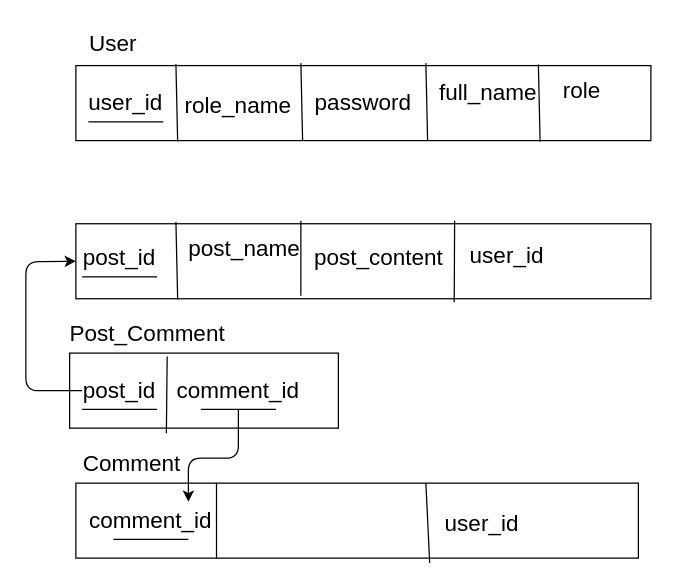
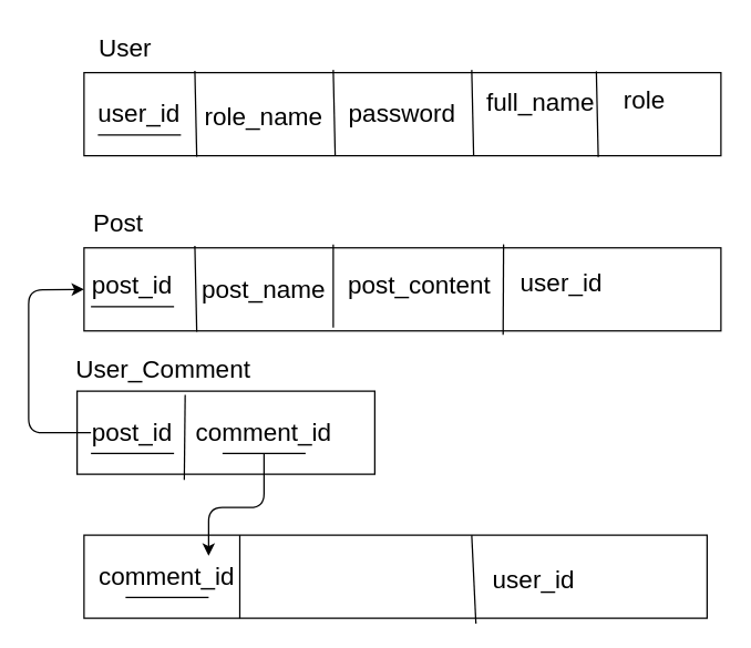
  <mxCell id="0" />
  <mxCell id="1" parent="0" />
  <mxCell id="2" value="" style="rounded=0;whiteSpace=wrap;html=1;" parent="1" vertex="1"><mxGeometry x="60" y="51.98" width="460" height="60" as="geometry" /></mxCell>
  <mxCell id="3" value="&lt;font style=&quot;font-size: 18px;&quot;&gt;User&lt;/font&gt;" style="text;html=1;strokeColor=none;fillColor=none;align=center;verticalAlign=middle;whiteSpace=wrap;rounded=0;" parent="1" vertex="1"><mxGeometry x="60" y="20" width="60" height="30" as="geometry" /></mxCell>
  <mxCell id="4" value="user_id" style="text;html=1;strokeColor=none;fillColor=none;align=center;verticalAlign=middle;whiteSpace=wrap;rounded=0;fontSize=18;" parent="1" vertex="1"><mxGeometry x="70" y="66.98" width="60" height="30" as="geometry" /></mxCell>
  <mxCell id="5" value="" style="endArrow=none;html=1;fontSize=18;entryX=0;entryY=1;entryDx=0;entryDy=0;" parent="1" target="4" edge="1"><mxGeometry width="50" height="50" relative="1" as="geometry"><mxPoint x="130" y="97" as="sourcePoint" /><mxPoint x="560" y="71.98" as="targetPoint" /></mxGeometry></mxCell>
  <mxCell id="6" value="" style="endArrow=none;html=1;fontSize=18;exitX=0.177;exitY=1.011;exitDx=0;exitDy=0;exitPerimeter=0;entryX=0.174;entryY=-0.022;entryDx=0;entryDy=0;entryPerimeter=0;" parent="1" source="2" target="2" edge="1"><mxGeometry width="50" height="50" relative="1" as="geometry"><mxPoint x="160" y="111.98" as="sourcePoint" /><mxPoint x="150" y="51.98" as="targetPoint" /></mxGeometry></mxCell>
  <mxCell id="7" value="role_name" style="text;html=1;strokeColor=none;fillColor=none;align=center;verticalAlign=middle;whiteSpace=wrap;rounded=0;fontSize=18;" parent="1" vertex="1"><mxGeometry x="150" y="71.98" width="80" height="25" as="geometry" /></mxCell>
  <mxCell id="8" value="" style="endArrow=none;html=1;fontSize=18;exitX=0.177;exitY=1.011;exitDx=0;exitDy=0;exitPerimeter=0;entryX=0.174;entryY=-0.022;entryDx=0;entryDy=0;entryPerimeter=0;" parent="1" edge="1"><mxGeometry width="50" height="50" relative="1" as="geometry"><mxPoint x="241.38" y="111.98" as="sourcePoint" /><mxPoint x="240" y="50" as="targetPoint" /></mxGeometry></mxCell>
  <mxCell id="9" value="password" style="text;html=1;strokeColor=none;fillColor=none;align=center;verticalAlign=middle;whiteSpace=wrap;rounded=0;fontSize=18;" parent="1" vertex="1"><mxGeometry x="260" y="66.98" width="60" height="30" as="geometry" /></mxCell>
  <mxCell id="10" value="" style="endArrow=none;html=1;fontSize=18;exitX=0.177;exitY=1.011;exitDx=0;exitDy=0;exitPerimeter=0;entryX=0.174;entryY=-0.022;entryDx=0;entryDy=0;entryPerimeter=0;" parent="1" edge="1"><mxGeometry width="50" height="50" relative="1" as="geometry"><mxPoint x="341.38" y="111.98" as="sourcePoint" /><mxPoint x="340" y="50" as="targetPoint" /></mxGeometry></mxCell>
  <mxCell id="11" value="full_name" style="text;html=1;strokeColor=none;fillColor=none;align=center;verticalAlign=middle;whiteSpace=wrap;rounded=0;fontSize=18;" parent="1" vertex="1"><mxGeometry x="360" y="59.48" width="60" height="30" as="geometry" /></mxCell>
  <mxCell id="12" value="" style="endArrow=none;html=1;fontSize=18;exitX=0.177;exitY=1.011;exitDx=0;exitDy=0;exitPerimeter=0;entryX=0.174;entryY=-0.022;entryDx=0;entryDy=0;entryPerimeter=0;" parent="1" edge="1"><mxGeometry width="50" height="50" relative="1" as="geometry"><mxPoint x="431.38" y="112.97" as="sourcePoint" /><mxPoint x="430" y="50.99" as="targetPoint" /></mxGeometry></mxCell>
  <mxCell id="13" value="role" style="text;html=1;strokeColor=none;fillColor=none;align=center;verticalAlign=middle;whiteSpace=wrap;rounded=0;fontSize=18;" parent="1" vertex="1"><mxGeometry x="435" y="56.98" width="60" height="30" as="geometry" /></mxCell>
  <mxCell id="14" value="" style="rounded=0;whiteSpace=wrap;html=1;" parent="1" vertex="1"><mxGeometry x="60" y="178.5" width="460" height="60" as="geometry" /></mxCell>
+ <mxCell id="15" value="&lt;font style=&quot;font-size: 18px;&quot;&gt;Post&lt;/font&gt;" style="text;html=1;strokeColor=none;fillColor=none;align=center;verticalAlign=middle;whiteSpace=wrap;rounded=0;" parent="1" vertex="1"><mxGeometry x="55" y="146" width="60" height="30" as="geometry" /></mxCell>
  <mxCell id="16" value="post_id" style="text;html=1;strokeColor=none;fillColor=none;align=center;verticalAlign=middle;whiteSpace=wrap;rounded=0;fontSize=18;" parent="1" vertex="1"><mxGeometry x="65" y="191" width="60" height="30" as="geometry" /></mxCell>
  <mxCell id="17" value="" style="endArrow=none;html=1;fontSize=18;exitX=1;exitY=1;exitDx=0;exitDy=0;entryX=0;entryY=1;entryDx=0;entryDy=0;" parent="1" source="16" target="16" edge="1"><mxGeometry width="50" height="50" relative="1" as="geometry"><mxPoint x="505" y="246" as="sourcePoint" /><mxPoint x="555" y="196" as="targetPoint" /></mxGeometry></mxCell>
  <mxCell id="18" value="" style="endArrow=none;html=1;fontSize=18;exitX=0.177;exitY=1.011;exitDx=0;exitDy=0;exitPerimeter=0;entryX=0.174;entryY=-0.022;entryDx=0;entryDy=0;entryPerimeter=0;" parent="1" source="14" target="14" edge="1"><mxGeometry width="50" height="50" relative="1" as="geometry"><mxPoint x="155" y="236" as="sourcePoint" /><mxPoint x="145" y="176" as="targetPoint" /></mxGeometry></mxCell>
- <mxCell id="19" value="post_name" style="text;html=1;strokeColor=none;fillColor=none;align=center;verticalAlign=middle;whiteSpace=wrap;rounded=0;fontSize=18;" parent="1" vertex="1"><mxGeometry x="155" y="186" width="80" height="25" as="geometry" /></mxCell>
+ <mxCell id="19" value="post_name" style="text;html=1;strokeColor=none;fillColor=none;align=center;verticalAlign=middle;whiteSpace=wrap;rounded=0;fontSize=18;" parent="1" vertex="1"><mxGeometry x="150" y="196" width="80" height="25" as="geometry" /></mxCell>
  <mxCell id="20" value="" style="endArrow=none;html=1;fontSize=18;" parent="1" edge="1"><mxGeometry width="50" height="50" relative="1" as="geometry"><mxPoint x="240" y="236" as="sourcePoint" /><mxPoint x="240" y="176" as="targetPoint" /></mxGeometry></mxCell>
  <mxCell id="21" value="post_content" style="text;html=1;strokeColor=none;fillColor=none;align=center;verticalAlign=middle;whiteSpace=wrap;rounded=0;fontSize=18;" parent="1" vertex="1"><mxGeometry x="270" y="193.5" width="65" height="25" as="geometry" /></mxCell>
  <mxCell id="22" value="" style="rounded=0;whiteSpace=wrap;html=1;" parent="1" vertex="1"><mxGeometry x="60" y="386" width="450" height="60" as="geometry" /></mxCell>
- <mxCell id="23" value="&lt;font style=&quot;font-size: 18px;&quot;&gt;Comment&lt;/font&gt;" style="text;html=1;strokeColor=none;fillColor=none;align=center;verticalAlign=middle;whiteSpace=wrap;rounded=0;" parent="1" vertex="1"><mxGeometry x="75" y="356" width="60" height="30" as="geometry" /></mxCell>
  <mxCell id="24" value="comment_id" style="text;html=1;strokeColor=none;fillColor=none;align=center;verticalAlign=middle;whiteSpace=wrap;rounded=0;fontSize=18;" parent="1" vertex="1"><mxGeometry x="90" y="401" width="60" height="30" as="geometry" /></mxCell>
  <mxCell id="25" value="" style="endArrow=none;html=1;fontSize=18;exitX=1;exitY=1;exitDx=0;exitDy=0;entryX=0;entryY=1;entryDx=0;entryDy=0;" parent="1" source="24" target="24" edge="1"><mxGeometry width="50" height="50" relative="1" as="geometry"><mxPoint x="515" y="456" as="sourcePoint" /><mxPoint x="565" y="406" as="targetPoint" /></mxGeometry></mxCell>
  <mxCell id="26" value="" style="endArrow=none;html=1;fontSize=18;exitX=0.25;exitY=1;exitDx=0;exitDy=0;entryX=0.25;entryY=0;entryDx=0;entryDy=0;" parent="1" source="22" target="22" edge="1"><mxGeometry width="50" height="50" relative="1" as="geometry"><mxPoint x="165" y="446" as="sourcePoint" /><mxPoint x="155" y="396" as="targetPoint" /></mxGeometry></mxCell>
  <mxCell id="27" value="" style="rounded=0;whiteSpace=wrap;html=1;fontSize=18;" parent="1" vertex="1"><mxGeometry x="55" y="282" width="215" height="60" as="geometry" /></mxCell>
- <mxCell id="28" value="&lt;font style=&quot;font-size: 18px;&quot;&gt;Post_Comment&lt;/font&gt;" style="text;html=1;strokeColor=none;fillColor=none;align=center;verticalAlign=middle;whiteSpace=wrap;rounded=0;" parent="1" vertex="1"><mxGeometry x="65" y="252" width="105" height="30" as="geometry" /></mxCell>
+ <mxCell id="28" value="&lt;font style=&quot;font-size: 18px;&quot;&gt;User_Comment&lt;/font&gt;" style="text;html=1;strokeColor=none;fillColor=none;align=center;verticalAlign=middle;whiteSpace=wrap;rounded=0;" parent="1" vertex="1"><mxGeometry x="65" y="252" width="105" height="30" as="geometry" /></mxCell>
  <mxCell id="29" style="edgeStyle=none;html=1;exitX=0;exitY=0.5;exitDx=0;exitDy=0;entryX=0;entryY=0.5;entryDx=0;entryDy=0;fontSize=18;" parent="1" source="30" target="14" edge="1"><mxGeometry relative="1" as="geometry"><Array as="points"><mxPoint x="20" y="312" /><mxPoint x="20" y="209" /></Array></mxGeometry></mxCell>
  <mxCell id="30" value="post_id" style="text;html=1;strokeColor=none;fillColor=none;align=center;verticalAlign=middle;whiteSpace=wrap;rounded=0;fontSize=18;" parent="1" vertex="1"><mxGeometry x="65" y="297" width="60" height="30" as="geometry" /></mxCell>
  <mxCell id="31" style="edgeStyle=none;html=1;exitX=0.5;exitY=1;exitDx=0;exitDy=0;entryX=1;entryY=0;entryDx=0;entryDy=0;fontSize=18;" parent="1" source="32" target="24" edge="1"><mxGeometry relative="1" as="geometry"><Array as="points"><mxPoint x="190" y="366" /><mxPoint x="150" y="366" /></Array></mxGeometry></mxCell>
  <mxCell id="32" value="comment_id" style="text;html=1;strokeColor=none;fillColor=none;align=center;verticalAlign=middle;whiteSpace=wrap;rounded=0;fontSize=18;" parent="1" vertex="1"><mxGeometry x="160" y="297" width="60" height="30" as="geometry" /></mxCell>
  <mxCell id="33" value="" style="endArrow=none;html=1;fontSize=18;exitX=0.36;exitY=1.067;exitDx=0;exitDy=0;exitPerimeter=0;entryX=0.648;entryY=1.089;entryDx=0;entryDy=0;entryPerimeter=0;" parent="1" source="27" target="28" edge="1"><mxGeometry width="50" height="50" relative="1" as="geometry"><mxPoint x="130" y="362" as="sourcePoint" /><mxPoint x="180" y="312" as="targetPoint" /></mxGeometry></mxCell>
  <mxCell id="34" value="" style="endArrow=none;html=1;fontSize=18;exitX=1;exitY=1;exitDx=0;exitDy=0;entryX=0;entryY=1;entryDx=0;entryDy=0;" parent="1" source="30" target="30" edge="1"><mxGeometry width="50" height="50" relative="1" as="geometry"><mxPoint x="135" y="231" as="sourcePoint" /><mxPoint x="75" y="231" as="targetPoint" /></mxGeometry></mxCell>
  <mxCell id="35" value="" style="endArrow=none;html=1;fontSize=18;exitX=0;exitY=1;exitDx=0;exitDy=0;entryX=1;entryY=1;entryDx=0;entryDy=0;" parent="1" source="32" target="32" edge="1"><mxGeometry width="50" height="50" relative="1" as="geometry"><mxPoint x="170" y="336" as="sourcePoint" /><mxPoint x="220" y="286" as="targetPoint" /></mxGeometry></mxCell>
  <mxCell id="36" value="user_id" style="text;html=1;strokeColor=none;fillColor=none;align=center;verticalAlign=middle;whiteSpace=wrap;rounded=0;fontSize=18;" vertex="1" parent="1"><mxGeometry x="375" y="188.5" width="60" height="30" as="geometry" /></mxCell>
  <mxCell id="37" value="user_id" style="text;html=1;strokeColor=none;fillColor=none;align=center;verticalAlign=middle;whiteSpace=wrap;rounded=0;fontSize=18;" vertex="1" parent="1"><mxGeometry x="355" y="403.5" width="60" height="30" as="geometry" /></mxCell>
  <mxCell id="38" value="" style="endArrow=none;html=1;rounded=0;entryX=0.629;entryY=1.064;entryDx=0;entryDy=0;entryPerimeter=0;" edge="1" parent="1" target="22"><mxGeometry relative="1" as="geometry"><mxPoint x="340" y="386" as="sourcePoint" /><mxPoint x="500" y="386" as="targetPoint" /></mxGeometry></mxCell>
  <mxCell id="39" value="" style="endArrow=none;html=1;fontSize=18;entryX=0.658;entryY=1.046;entryDx=0;entryDy=0;entryPerimeter=0;" edge="1" parent="1" target="14"><mxGeometry width="50" height="50" relative="1" as="geometry"><mxPoint x="363" y="176" as="sourcePoint" /><mxPoint x="345" y="-44" as="targetPoint" /></mxGeometry></mxCell>
